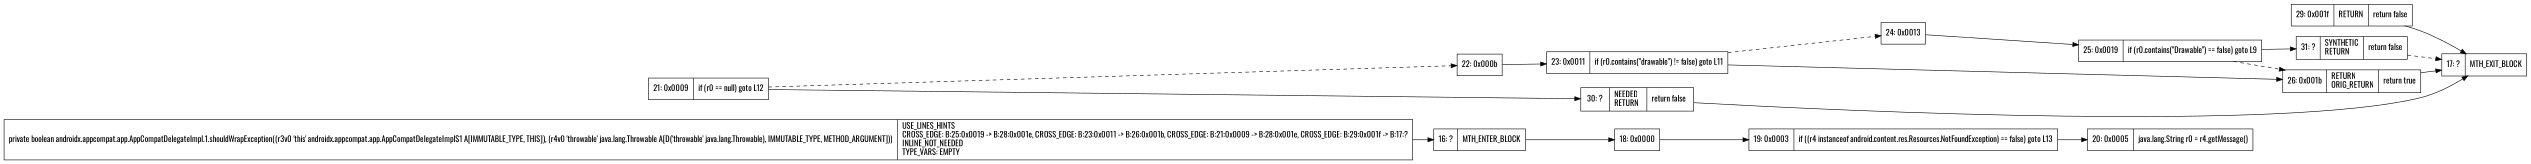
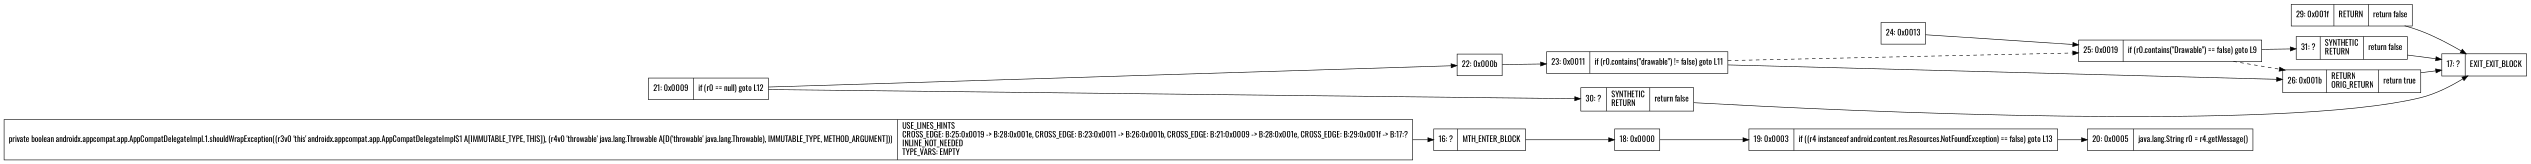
  digraph {
    fontname=Oswald
    rankdir=LR
    node [fontname=Oswald shape=record]
    edge [fontname=Oswald]
    n1 [label="{16\:\ ?|MTH_ENTER_BLOCK\l}"]
    n2 [label="{18\:\ 0x0000}"]
    n3 [label="{19\:\ 0x0003|if ((r4 instanceof android.content.res.Resources.NotFoundException) == false) goto L13\l}"]
    n4 [label="{20\:\ 0x0005|java.lang.String r0 = r4.getMessage()\l}"]
    n5 [label="{29\:\ 0x001f|RETURN\l|return false\l}"]
-   n6 [label="{17\:\ ?|MTH_EXIT_BLOCK\l}"]
+   n6 [label="{17\:\ ?|EXIT_EXIT_BLOCK\l}"]
    n7 [label="{21\:\ 0x0009|if (r0 == null) goto L12\l}"]
    n8 [label="{22\:\ 0x000b}"]
-   n9 [label="{30\:\ ?|NEEDED\lRETURN\l|return false\l}"]
+   n9 [label="{30\:\ ?|SYNTHETIC\lRETURN\l|return false\l}"]
    n10 [label="{23\:\ 0x0011|if (r0.contains(\"drawable\") != false) goto L11\l}"]
    n11 [label="{24\:\ 0x0013}"]
    n12 [label="{26\:\ 0x001b|RETURN\lORIG_RETURN\l|return true\l}"]
    n13 [label="{25\:\ 0x0019|if (r0.contains(\"Drawable\") == false) goto L9\l}"]
    n14 [label="{31\:\ ?|SYNTHETIC\lRETURN\l|return false\l}"]
    n15 [label="{private boolean androidx.appcompat.app.AppCompatDelegateImpl.1.shouldWrapException((r3v0 'this' androidx.appcompat.app.AppCompatDelegateImpl$1 A[IMMUTABLE_TYPE, THIS]), (r4v0 'throwable' java.lang.Throwable A[D('throwable' java.lang.Throwable), IMMUTABLE_TYPE, METHOD_ARGUMENT]))  | USE_LINES_HINTS\lCROSS_EDGE: B:25:0x0019 \-\> B:28:0x001e, CROSS_EDGE: B:23:0x0011 \-\> B:26:0x001b, CROSS_EDGE: B:21:0x0009 \-\> B:28:0x001e, CROSS_EDGE: B:29:0x001f \-\> B:17:?\lINLINE_NOT_NEEDED\lTYPE_VARS: EMPTY\l}"]
    n1 -> n2
    n2 -> n3
    n3 -> n4 [style=solid]
    n5 -> n6
-   n7 -> n8 [style=dashed]
+   n7 -> n8 [style=solid]
    n7 -> n9
    n8 -> n10
    n9 -> n6
-   n10 -> n11 [style=dashed]
+   n10 -> n13 [style=dashed]
    n10 -> n12
    n11 -> n13
    n12 -> n6
    n13 -> n12 [style=dashed]
    n13 -> n14
-   n14 -> n6 [style=dashed]
+   n14 -> n6
    n15 -> n1
  }
